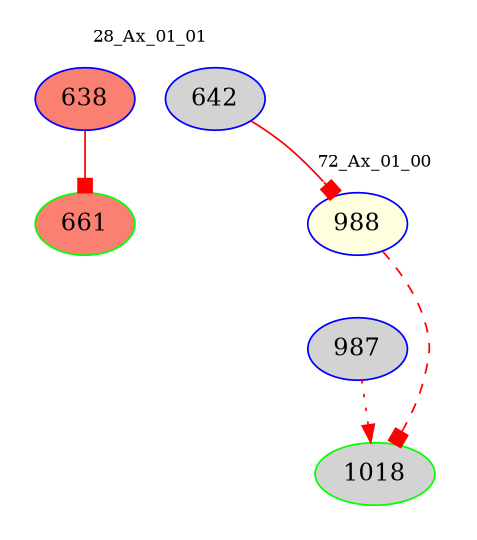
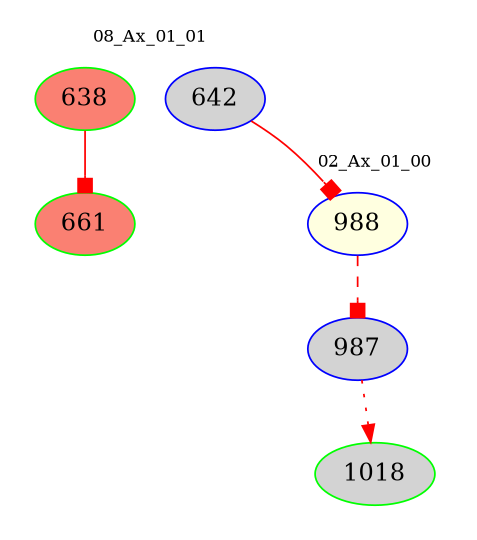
  digraph {
    node [color=blue fillcolor=lightgrey style=filled]
    edge [arrowhead=box color=red style=solid]
    n1 [fillcolor=lightyellow label=988]
    n2 [label=987]
    n3 [color=green label=1018]
    n4 [label=642]
-   n5 [fillcolor=salmon label=638]
+   n5 [color=green fillcolor=salmon label=638]
    n6 [color=green fillcolor=salmon label=661]
    subgraph cluster_1 {
      color=white
      fontsize=10
-     label="72_Ax_01_00"
+     label="02_Ax_01_00"
      n1
      n2
      n3
    }
    subgraph cluster_2 {
      color=white
      fontsize=10
-     label="28_Ax_01_01"
+     label="08_Ax_01_01"
      n4
      n5
      n6
    }
-   n1 -> n3 [style=dashed]
+   n1 -> n2 [style=dashed]
    n2 -> n3 [arrowhead=normal style=dotted]
    n4 -> n1
    n5 -> n6
  }
